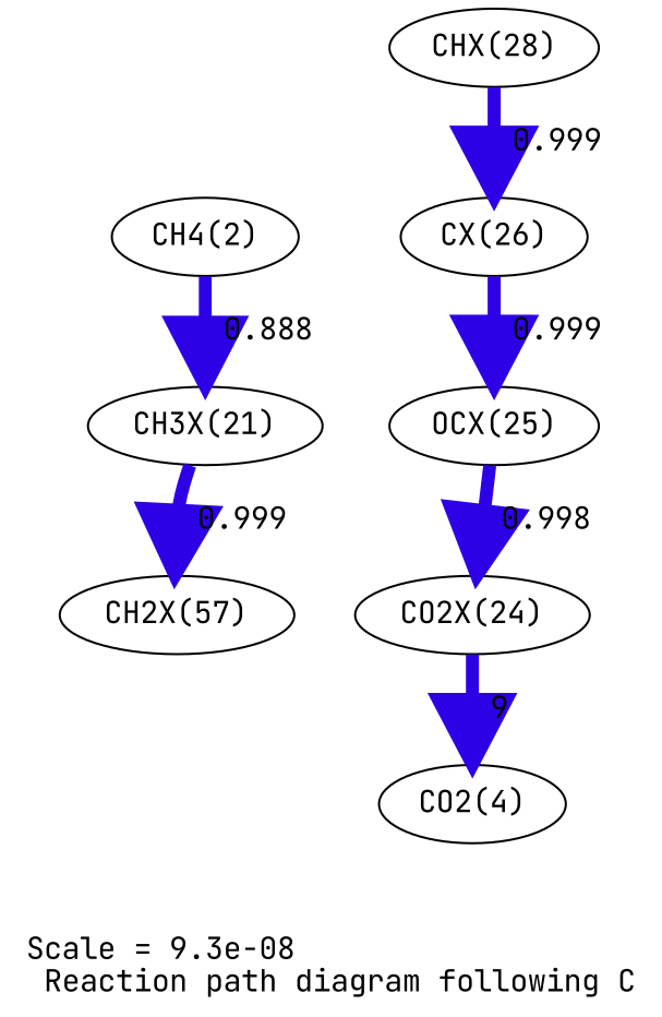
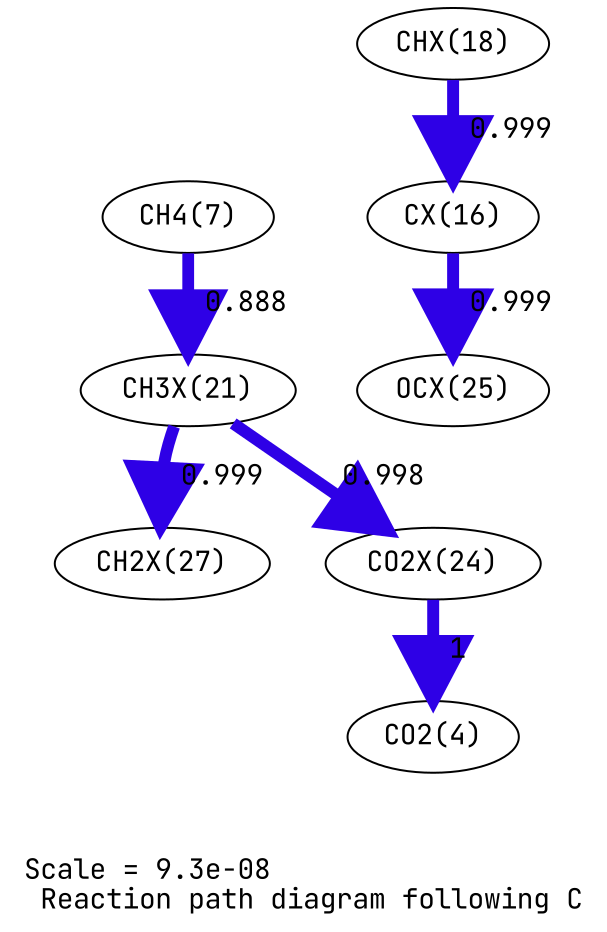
  digraph {
    fontname="JetBrains Mono"
    label="Scale = 9.3e-08\l Reaction path diagram following C"
    node [fontname="JetBrains Mono"]
    edge [arrowsize=3 color="0.7, 1.5, 0.9" fontname="JetBrains Mono" penwidth=6]
-   n1 [label="CH4(2)"]
+   n1 [label="CH4(7)"]
    n2 [label="CH3X(21)"]
-   n3 [label="CH2X(57)"]
-   n4 [label="CHX(28)"]
-   n5 [label="CX(26)"]
+   n3 [label="CH2X(27)"]
+   n4 [label="CHX(18)"]
+   n5 [label="CX(16)"]
    n6 [label="OCX(25)"]
    n7 [label="CO2X(24)"]
    n8 [label="CO2(4)"]
    n1 -> n2 [arrowsize=2.96 color="0.7, 1.39, 0.9" label=" 0.888" penwidth=5.91]
    n2 -> n3 [label=" 0.999"]
    n4 -> n5 [label=" 0.999"]
    n5 -> n6 [label=" 0.999"]
-   n6 -> n7 [label=" 0.998"]
-   n7 -> n8 [label=" 9"]
+   n2 -> n7 [label=" 0.998"]
+   n7 -> n8 [label=" 1"]
  }
